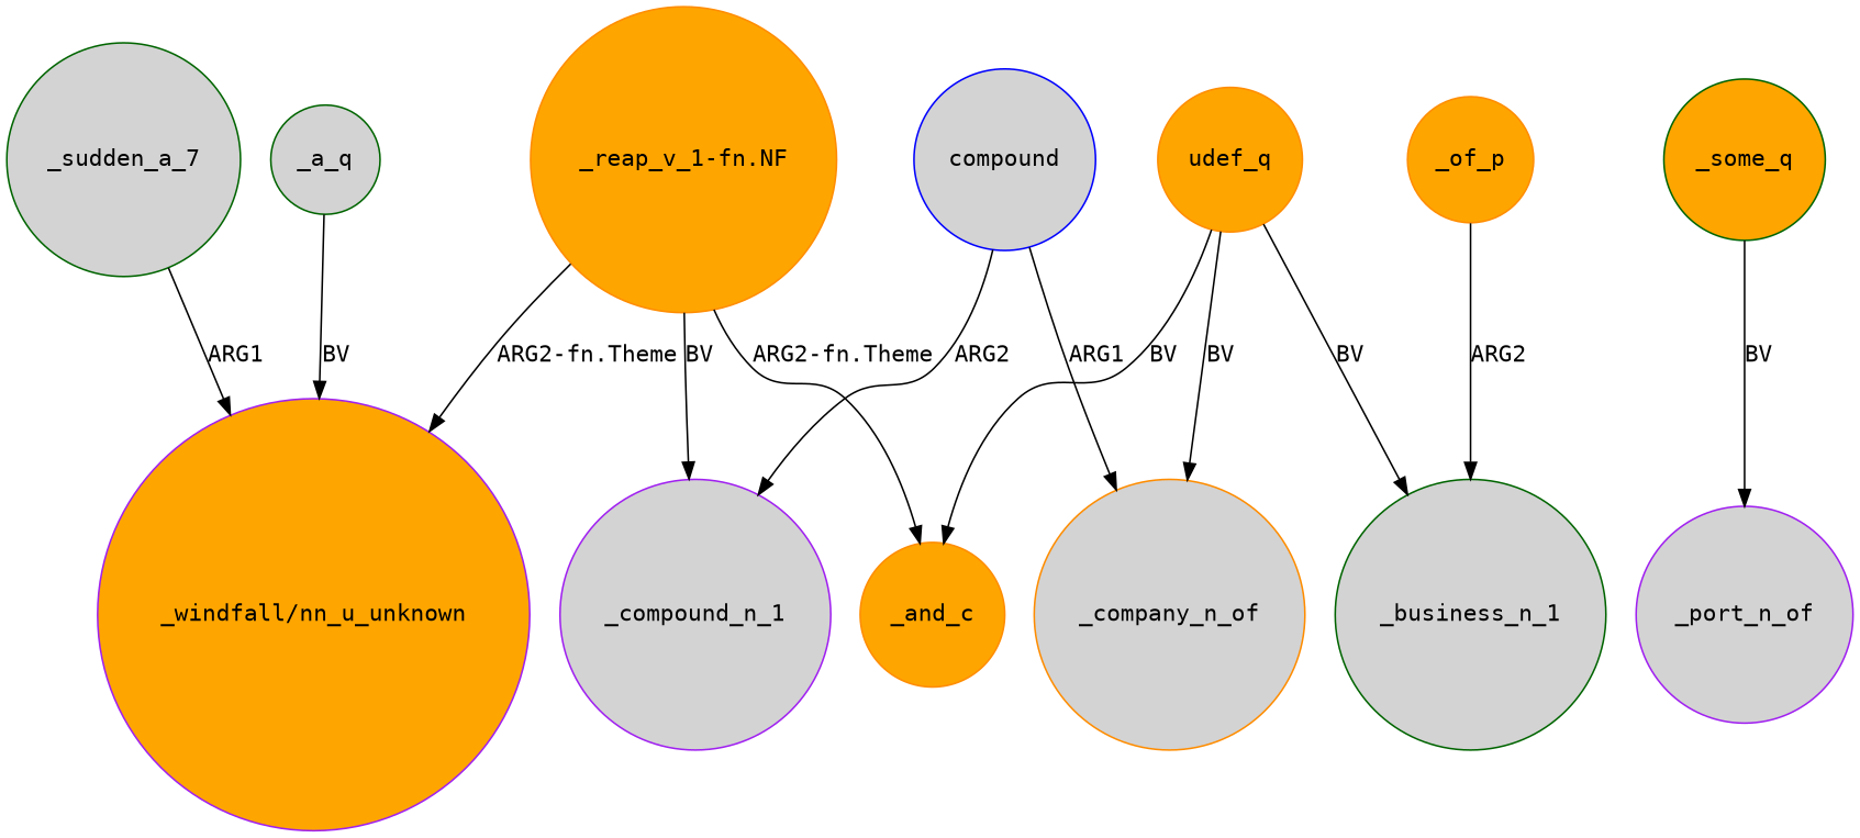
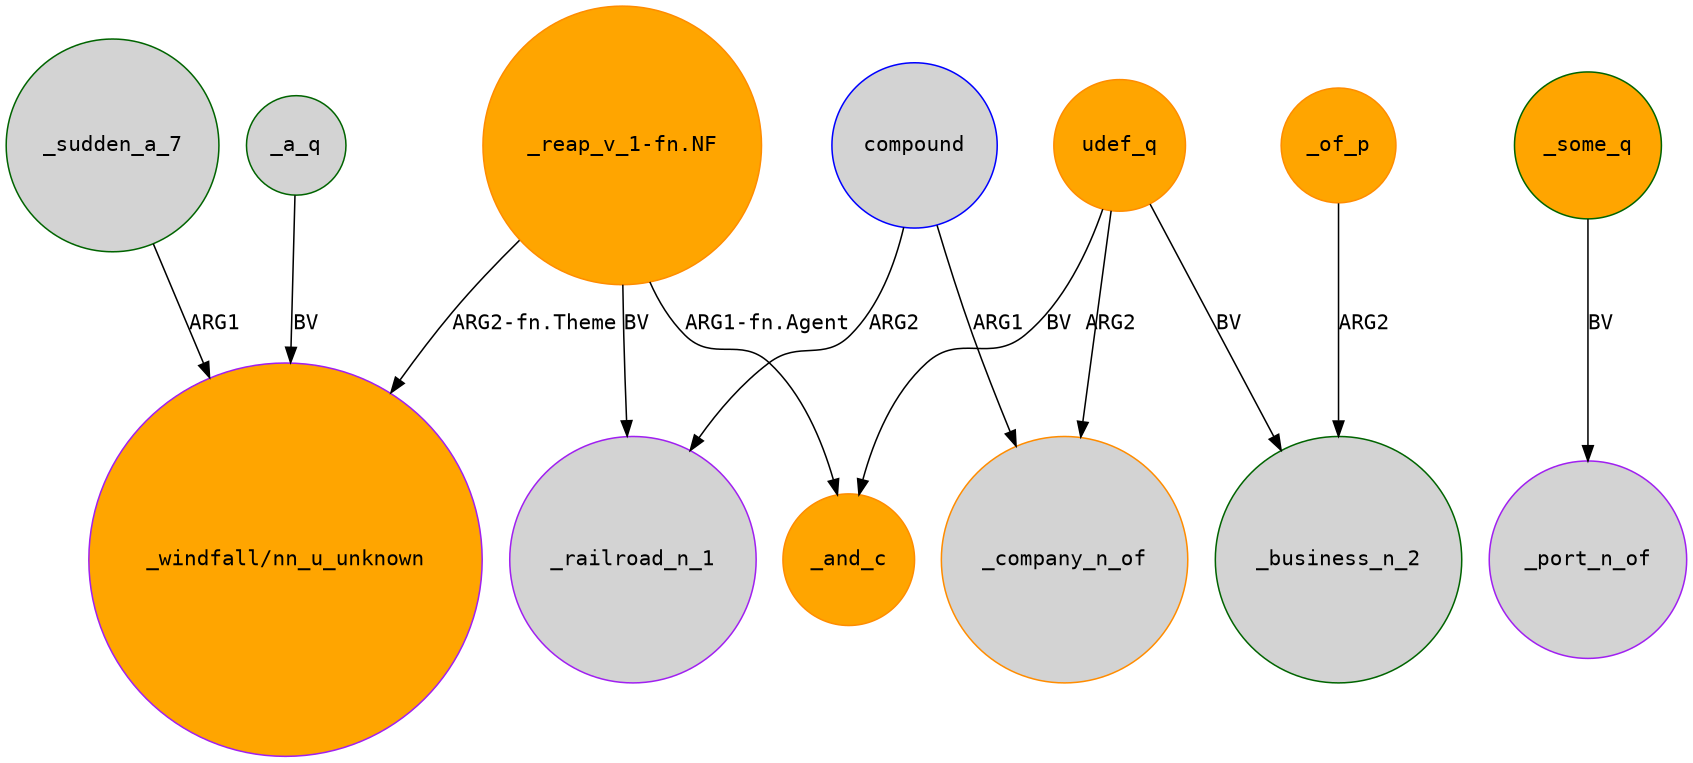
  digraph {
    fontname="DejaVu Sans Mono"
    node [color=darkorange fillcolor=lightgrey fontname="DejaVu Sans Mono" shape=circle style=filled]
    edge [fontname="DejaVu Sans Mono"]
    n1 [color=darkgreen label=_sudden_a_7]
    "_windfall/nn_u_unknown" [color=purple fillcolor=orange]
    _of_p [fillcolor=orange]
-   _business_n_1 [color=darkgreen]
+   _business_n_1 [color=darkgreen label=_business_n_2]
    compound [color=blue]
-   _railroad_n_1 [color=purple label=_compound_n_1]
+   _railroad_n_1 [color=purple]
    _company_n_of
    udef_q [fillcolor=orange]
    _and_c [fillcolor=orange]
    "_reap_v_1-fn.NF" [fillcolor=orange]
    _a_q [color=darkgreen]
    _some_q [color=darkgreen fillcolor=orange]
    _port_n_of [color=purple]
    n1 -> "_windfall/nn_u_unknown" [label=ARG1]
    _of_p -> _business_n_1 [label=ARG2]
    compound -> _railroad_n_1 [label=ARG2]
    compound -> _company_n_of [label=ARG1]
    udef_q -> _business_n_1 [label=BV]
-   udef_q -> _company_n_of [label=BV]
+   udef_q -> _company_n_of [label=ARG2]
    udef_q -> _and_c [label=BV]
    "_reap_v_1-fn.NF" -> "_windfall/nn_u_unknown" [label="ARG2-fn.Theme"]
    "_reap_v_1-fn.NF" -> _railroad_n_1 [label=BV]
-   "_reap_v_1-fn.NF" -> _and_c [label="ARG2-fn.Theme"]
+   "_reap_v_1-fn.NF" -> _and_c [label="ARG1-fn.Agent"]
    _a_q -> "_windfall/nn_u_unknown" [label=BV]
    _some_q -> _port_n_of [label=BV]
  }
